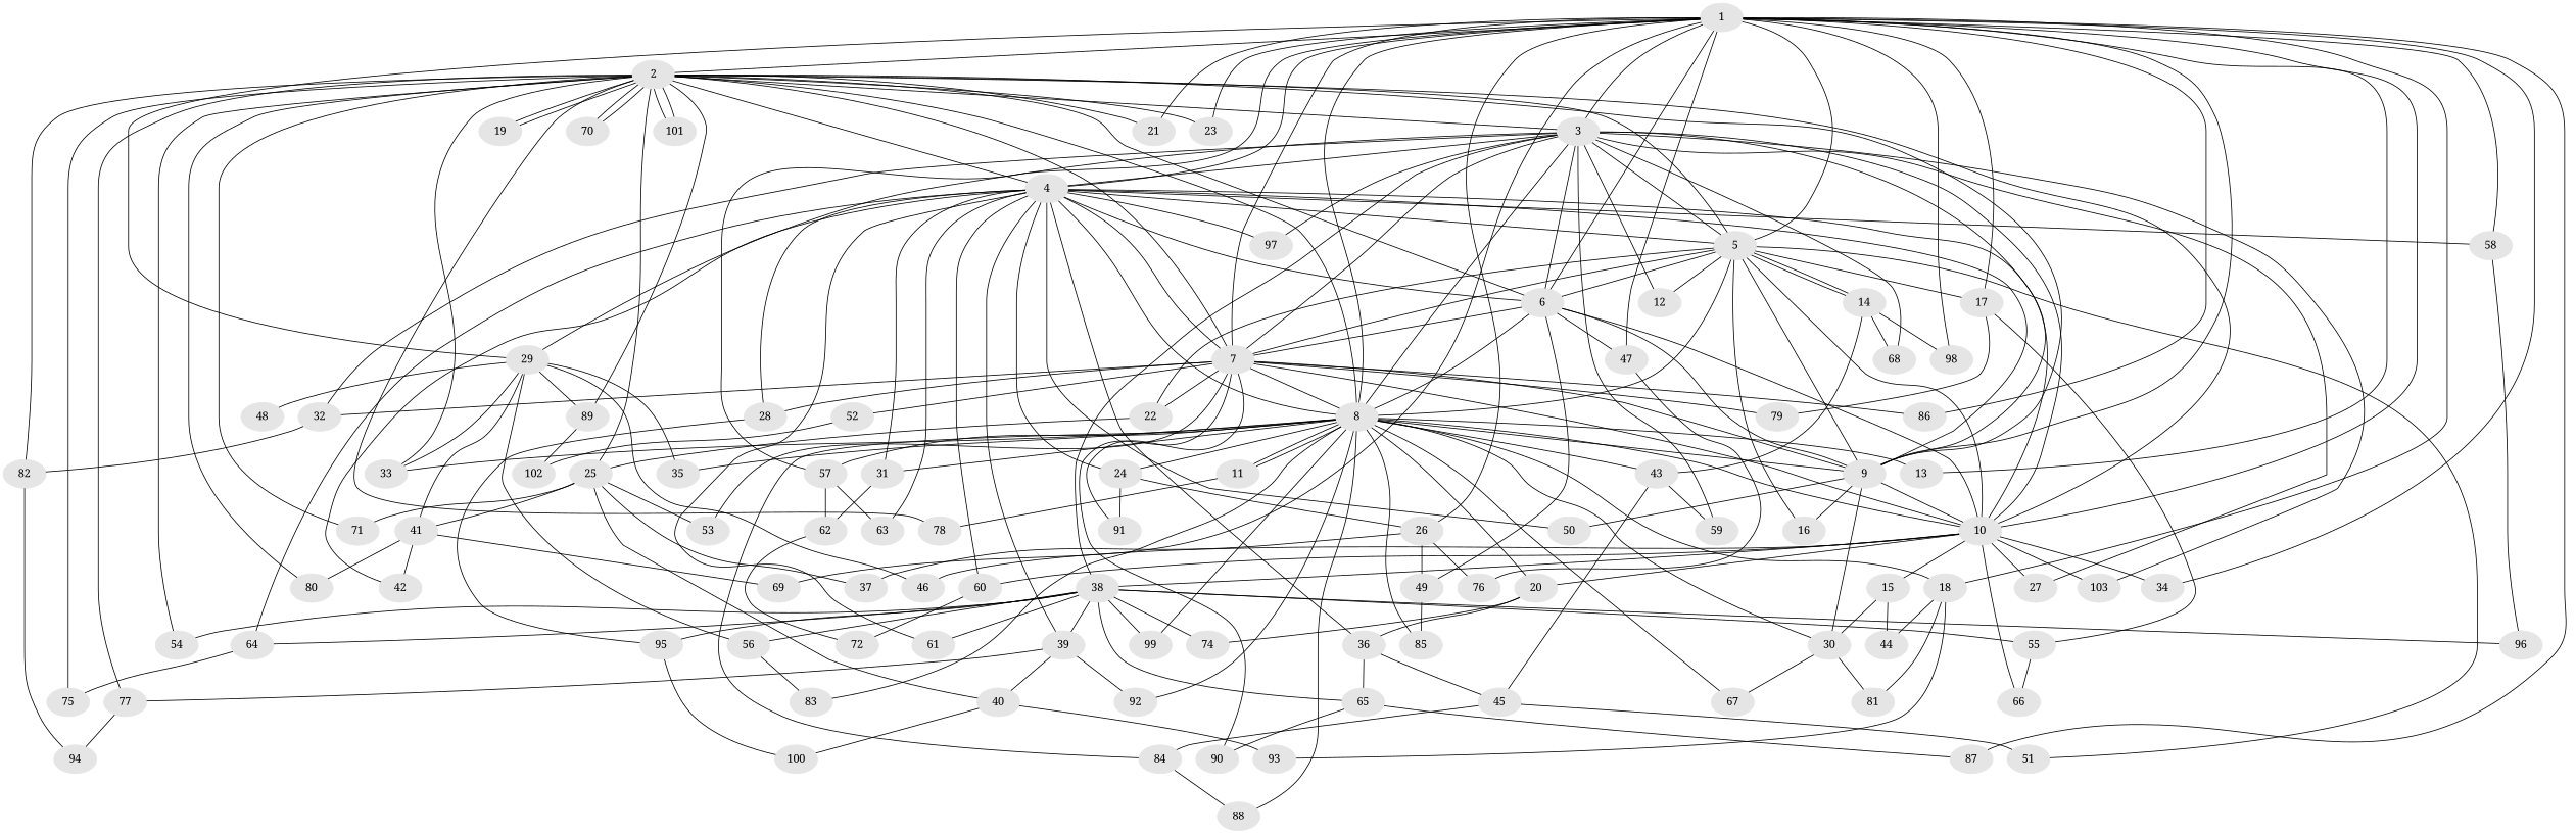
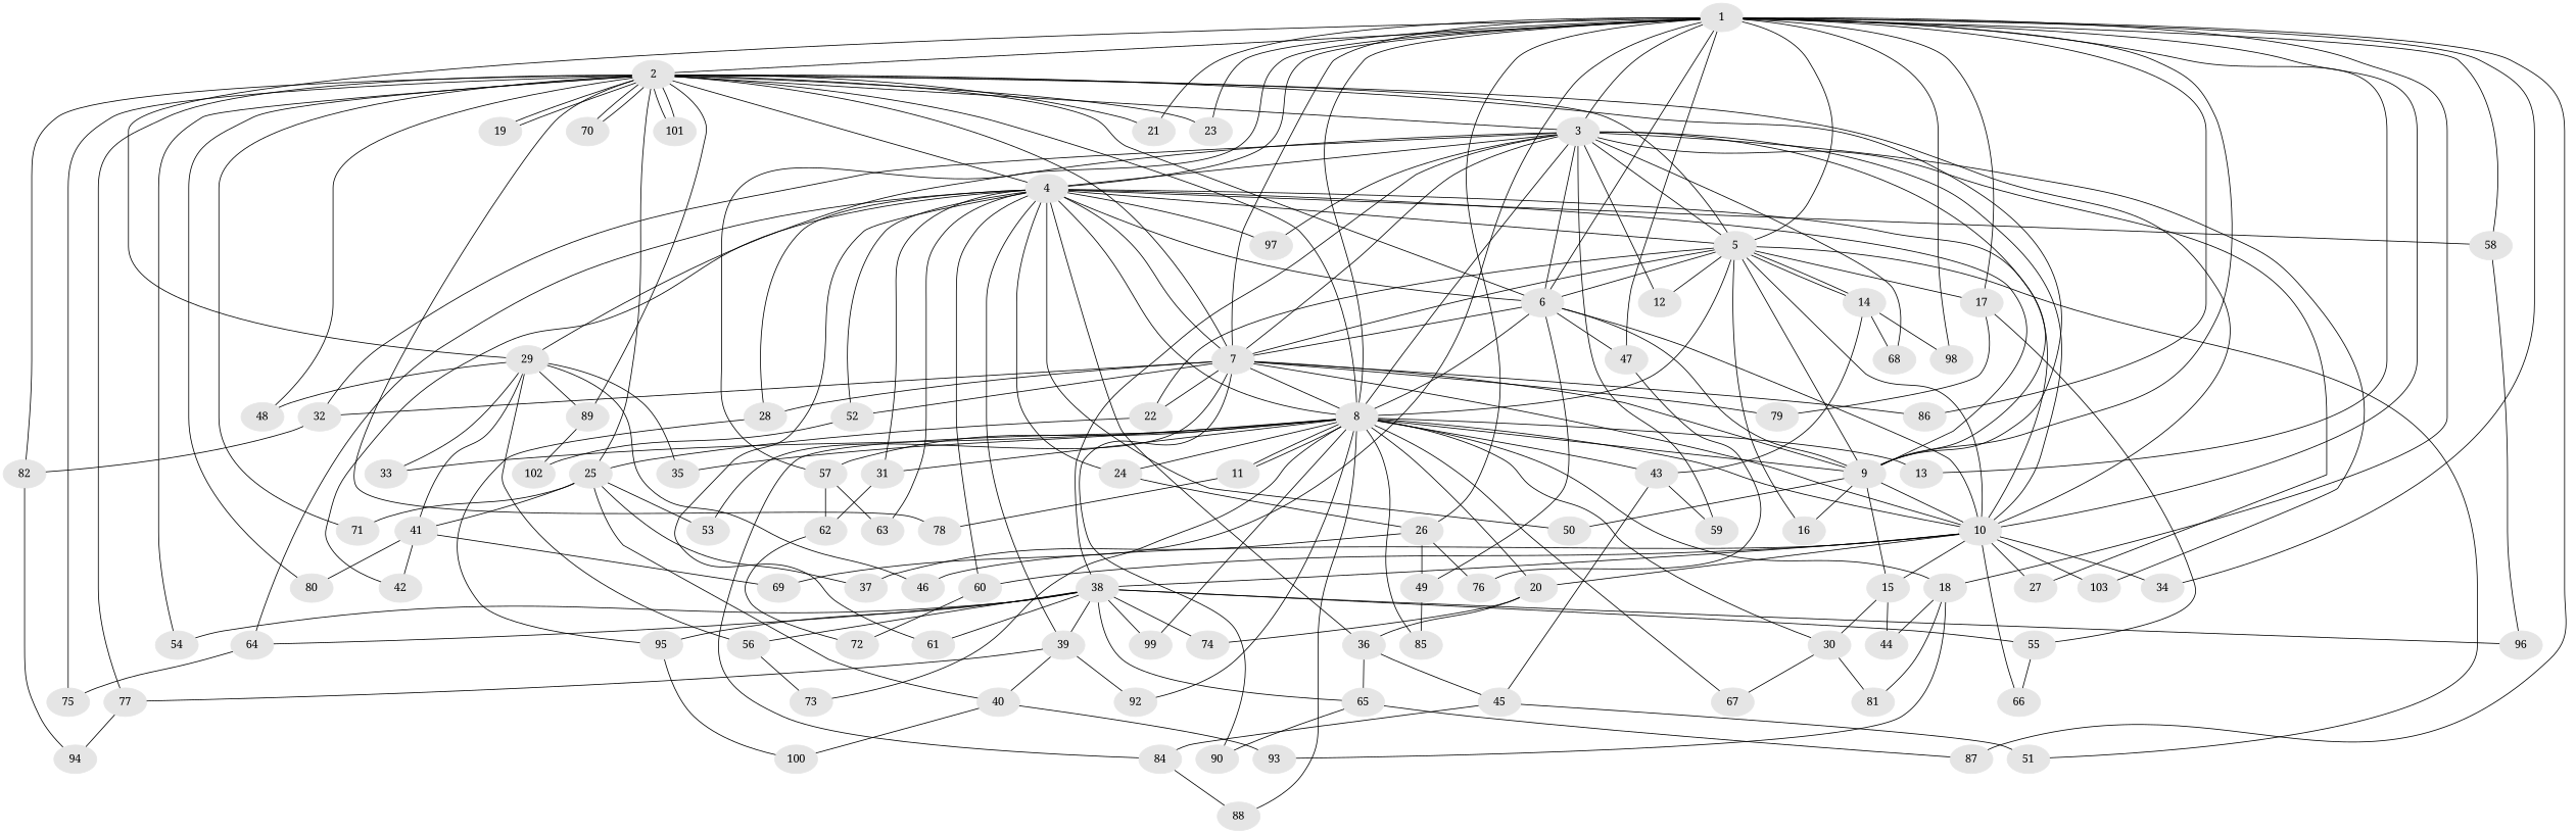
  graph {
    fontname="Noto Serif"
    node [color=gray90 fontname="Noto Serif" style=filled]
    edge [fontname="Noto Serif"]
    1
    2
    3
    4
    5
    6
    7
    8
    9
    10
    13
    17
    18
    21
    23
    26
    29
    34
    47
    57
    58
    69
    86
    87
    98
    19
    25
    48
    54
    70
    71
    75
    77
    78
    80
    82
    89
    101
    12
    27
    32
    38
    59
    68
    97
    103
    24
    28
    31
    36
    39
    42
    50
    52
    60
    61
    63
    64
    14
    16
    22
    51
    49
    53
    79
    90
-   91
    11
    20
    30
    33
    35
    43
    67
-   83
+   83 [label=73]
    84
    85
    88
    92
    99
    15
    46
    66
    55
    44
    81
    93
    37
    76
    41
    56
    62
    96
    40
    94
    102
    74
    95
    65
    45
    72
    100
    1 -- 2
    1 -- 3
    1 -- 4
    1 -- 5
    1 -- 6
    1 -- 7
    1 -- 8
    1 -- 9
    1 -- 10
    1 -- 13
    1 -- 17
    1 -- 18
    1 -- 21
    1 -- 23
    1 -- 26
    1 -- 29
    1 -- 34
    1 -- 47
    1 -- 57
    1 -- 58
    1 -- 69
    1 -- 86
    1 -- 87
    1 -- 98
    2 -- 3
    2 -- 4
    2 -- 5
    2 -- 6
    2 -- 7
    2 -- 8
    2 -- 9
    2 -- 10
    2 -- 21
    2 -- 23
    2 -- 19
    2 -- 19
    2 -- 25
-   2 -- 33
+   2 -- 48
    2 -- 54
    2 -- 70
    2 -- 70
    2 -- 71
    2 -- 75
    2 -- 77
    2 -- 78
    2 -- 80
    2 -- 82
    2 -- 89
    2 -- 101
    2 -- 101
    3 -- 4
    3 -- 5
    3 -- 6
    3 -- 7
    3 -- 8
    3 -- 9
    3 -- 10
    3 -- 29
    3 -- 12
    3 -- 27
    3 -- 32
    3 -- 38
    3 -- 59
    3 -- 68
    3 -- 97
    3 -- 103
    4 -- 5
    4 -- 6
    4 -- 7
    4 -- 8
    4 -- 9
    4 -- 10
    4 -- 58
    4 -- 97
    4 -- 24
    4 -- 28
    4 -- 31
    4 -- 36
    4 -- 39
    4 -- 42
    4 -- 50
+   4 -- 52
    4 -- 60
    4 -- 61
    4 -- 63
    4 -- 64
    5 -- 6
    5 -- 7
    5 -- 8
    5 -- 9
    5 -- 10
    5 -- 17
    5 -- 12
    5 -- 14
    5 -- 14
    5 -- 16
    5 -- 22
    5 -- 51
    6 -- 7
    6 -- 8
    6 -- 9
    6 -- 10
    6 -- 47
    6 -- 49
    7 -- 8
    7 -- 9
    7 -- 10
    7 -- 86
    7 -- 32
    7 -- 28
    7 -- 52
    7 -- 22
    7 -- 53
    7 -- 79
    7 -- 90
-   7 -- 91
    8 -- 9
    8 -- 10
    8 -- 13
    8 -- 18
    8 -- 57
    8 -- 24
    8 -- 31
    8 -- 11
    8 -- 11
    8 -- 20
    8 -- 30
    8 -- 33
    8 -- 35
    8 -- 43
    8 -- 67
    8 -- 83
    8 -- 84
    8 -- 85
    8 -- 88
    8 -- 92
    8 -- 99
    9 -- 10
    9 -- 50
    9 -- 16
-   9 -- 30
+   9 -- 15
    10 -- 34
    10 -- 27
    10 -- 38
    10 -- 103
    10 -- 60
    10 -- 20
    10 -- 15
    10 -- 46
    10 -- 66
    17 -- 79
    17 -- 55
    18 -- 44
    18 -- 81
    18 -- 93
    26 -- 49
    26 -- 37
    26 -- 76
    29 -- 48
    29 -- 89
    29 -- 33
    29 -- 35
    29 -- 46
    29 -- 41
    29 -- 56
    47 -- 76
    57 -- 63
    57 -- 62
    58 -- 96
    25 -- 71
    25 -- 53
    25 -- 37
    25 -- 41
    25 -- 40
    77 -- 94
    82 -- 94
    89 -- 102
    32 -- 82
    38 -- 54
    38 -- 39
    38 -- 61
    38 -- 64
    38 -- 99
    38 -- 55
    38 -- 56
    38 -- 96
    38 -- 74
    38 -- 95
    38 -- 65
    24 -- 26
-   24 -- 91
    28 -- 95
    31 -- 62
    36 -- 65
    36 -- 45
    39 -- 77
    39 -- 92
    39 -- 40
    52 -- 102
    60 -- 72
    64 -- 75
    14 -- 98
    14 -- 68
    14 -- 43
    22 -- 25
    49 -- 85
    11 -- 78
    20 -- 36
    20 -- 74
    30 -- 67
    30 -- 81
    43 -- 59
    43 -- 45
    84 -- 88
    15 -- 30
    15 -- 44
    55 -- 66
    41 -- 69
    41 -- 80
    41 -- 42
    56 -- 83
    62 -- 72
    40 -- 93
    40 -- 100
    95 -- 100
    65 -- 87
    65 -- 90
    45 -- 51
    45 -- 84
  }
